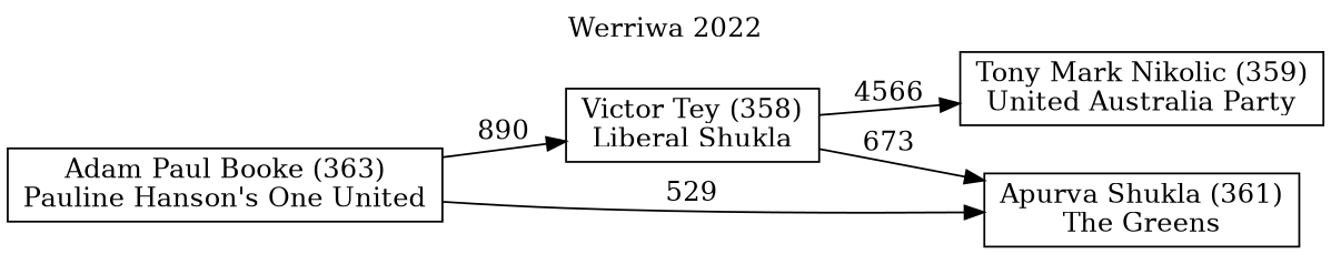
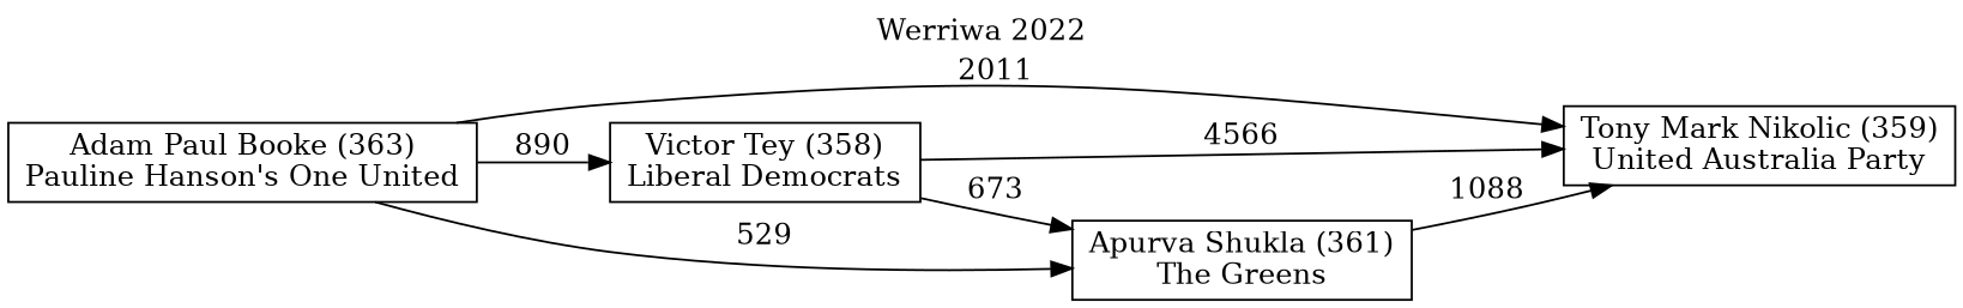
  digraph {
    fontname="DejaVu Serif"
    label="Werriwa 2022"
    labelloc=t
    mclimit=10
    rankdir=LR
    node [fontname="DejaVu Serif" shape=box]
    edge [fontname="DejaVu Serif"]
    n1 [label="Tony Mark Nikolic (359)\nUnited Australia Party"]
-   n2 [label="Victor Tey (358)\nLiberal Shukla"]
+   n2 [label="Victor Tey (358)\nLiberal Democrats"]
    n3 [label="Apurva Shukla (361)\nThe Greens"]
    n4 [label="Adam Paul Booke (363)\nPauline Hanson's One United"]
    n2 -> n1 [label=4566]
    n2 -> n3 [label=673]
+   n3 -> n1 [label=1088]
+   n4 -> n1 [label=2011]
    n4 -> n2 [label=890]
    n4 -> n3 [label=529]
  }
